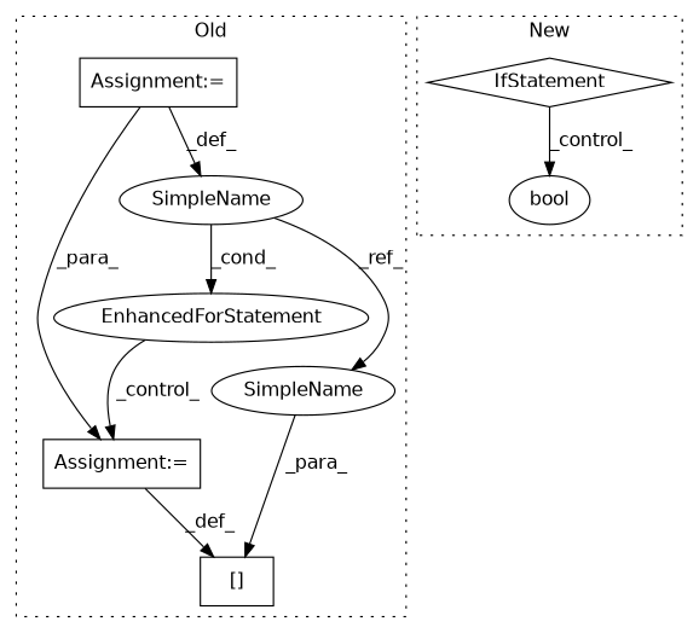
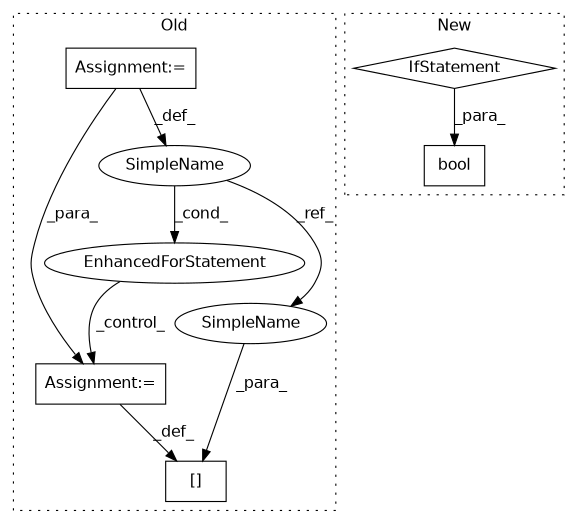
  digraph {
    fontname="DejaVu Sans"
    node [a=7 fontname="DejaVu Sans" l=1 s="740,820" shape=box]
    edge [fontname="DejaVu Sans"]
    n1 [a=70 l="53,2" label=EnhancedForStatement shape=ellipse]
    n2 [l="53,2" label="Assignment:="]
    n3 [label="Assignment:=" s=862]
    n4 [a=42 label=SimpleName s=797 shape=ellipse]
    n5 [a=2 l="4,1" label="[]" s="856,861"]
    n6 [a=42 label=SimpleName s=860 shape=ellipse]
-   n7 [a=32 l="5,1" label=bool s="1017,1025" shape=ellipse]
+   n7 [a=32 l="5,1" label=bool s="1017,1025"]
    n8 [a=25 l=25 label=IfStatement s=1084 shape=diamond]
    subgraph cluster_1 {
      label=Old
      style=dotted
      n1
      n2
      n3
      n4
      n5
      n6
    }
    subgraph cluster_2 {
      label=New
      style=dotted
      n7
      n8
    }
    n1 -> n3 [label=_control_]
    n2 -> n3 [label=_para_]
    n2 -> n4 [label=_def_]
    n3 -> n5 [label=_def_]
    n4 -> n1 [label=_cond_]
    n4 -> n6 [label=_ref_]
    n6 -> n5 [label=_para_]
-   n8 -> n7 [label=_control_]
+   n8 -> n7 [label=_para_]
  }
